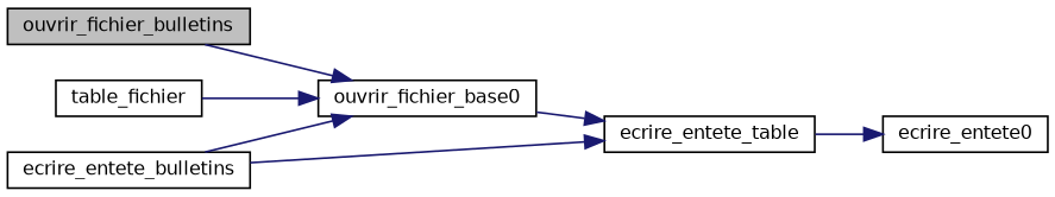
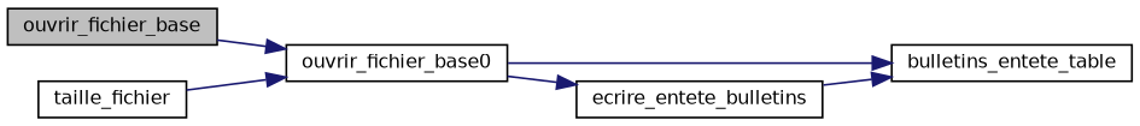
  digraph {
    rankdir=LR
    node [color=black fillcolor=white fontname=Helvetica fontsize=10 shape=record style=filled]
    edge [color=midnightblue fontname=Helvetica fontsize=10 labelfontname=Helvetica labelfontsize=10 style=solid]
-   n1 [fillcolor=grey75 fontcolor=black height=0.2 label=ouvrir_fichier_bulletins width=0.4]
+   n1 [fillcolor=grey75 fontcolor=black height=0.2 label=ouvrir_fichier_base width=0.4]
    n2 [height=0.2 label=ouvrir_fichier_base0 width=0.4]
-   n3 [height=0.2 label=ecrire_entete_table width=0.4]
+   n3 [height=0.2 label=bulletins_entete_table width=0.4]
    n4 [height=0.2 label=ecrire_entete_bulletins width=0.4]
-   n5 [height=0.2 label=table_fichier width=0.4]
-   n6 [height=0.2 label=ecrire_entete0 width=0.4]
+   n5 [height=0.2 label=taille_fichier width=0.4]
    n1 -> n2
    n2 -> n3
-   n4 -> n2
-   n3 -> n6
+   n2 -> n4
    n4 -> n3
    n5 -> n2
  }
